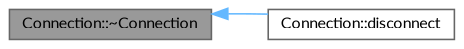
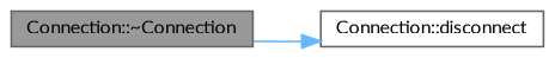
  digraph {
    rankdir=LR
    fontname=Lato
    node [fontname=Lato fontsize=10 shape=box style=filled]
    n1 [color=gray40 fillcolor=grey60 fontcolor=black height=0.2 label="Connection::~Connection" width=0.4]
    n2 [color=grey40 fillcolor=white height=0.2 label="Connection::disconnect" width=0.4]
-   n2 -> n1 [color=steelblue1 fontname=Lato fontsize=10 labelfontname=Helvetica labelfontsize=10 style=solid]
+   n1 -> n2 [color=steelblue1 fontname=Lato fontsize=10 labelfontname=Helvetica labelfontsize=10 style=solid]
  }
